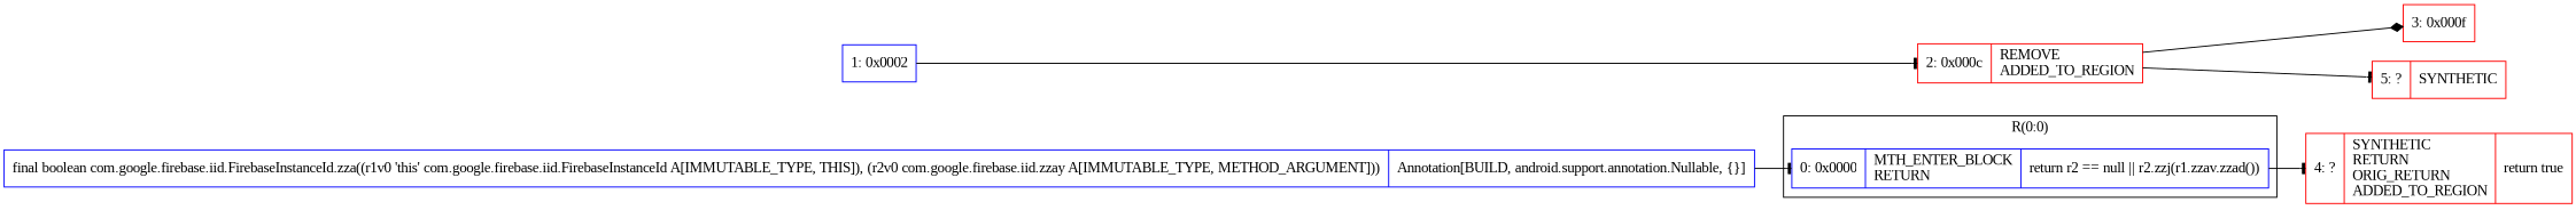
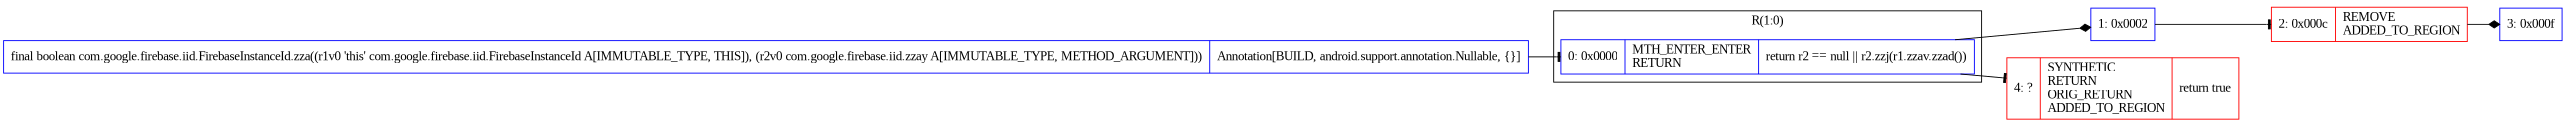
  digraph {
    fontname="Liberation Serif"
    rankdir=LR
    node [color=blue fontname="Liberation Serif" shape=record]
    edge [arrowhead=tee fontname="Liberation Serif"]
-   n1 [label="{0\:\ 0x0000|MTH_ENTER_BLOCK\lRETURN\l|return r2 == null \|\| r2.zzj(r1.zzav.zzad())\l}"]
+   n1 [label="{0\:\ 0x0000|MTH_ENTER_ENTER\lRETURN\l|return r2 == null \|\| r2.zzj(r1.zzav.zzad())\l}"]
    n2 [label="{1\:\ 0x0002}"]
    n3 [color=red label="{4\:\ ?|SYNTHETIC\lRETURN\lORIG_RETURN\lADDED_TO_REGION\l|return true\l}"]
    n4 [color=red label="{2\:\ 0x000c|REMOVE\lADDED_TO_REGION\l}"]
-   n5 [color=red label="{3\:\ 0x000f}"]
-   n6 [color=red label="{5\:\ ?|SYNTHETIC\l}"]
+   n5 [label="{3\:\ 0x000f}"]
    n7 [label="{final boolean com.google.firebase.iid.FirebaseInstanceId.zza((r1v0 'this' com.google.firebase.iid.FirebaseInstanceId A[IMMUTABLE_TYPE, THIS]), (r2v0 com.google.firebase.iid.zzay A[IMMUTABLE_TYPE, METHOD_ARGUMENT]))  | Annotation[BUILD, android.support.annotation.Nullable, \{\}]\l}"]
    subgraph cluster_1 {
-     label="R(0:0)"
+     label="R(1:0)"
      n1
    }
+   n1 -> n2 [arrowhead=diamond]
    n1 -> n3
    n2 -> n4
    n4 -> n5 [arrowhead=diamond]
-   n4 -> n6
    n7 -> n1
  }
